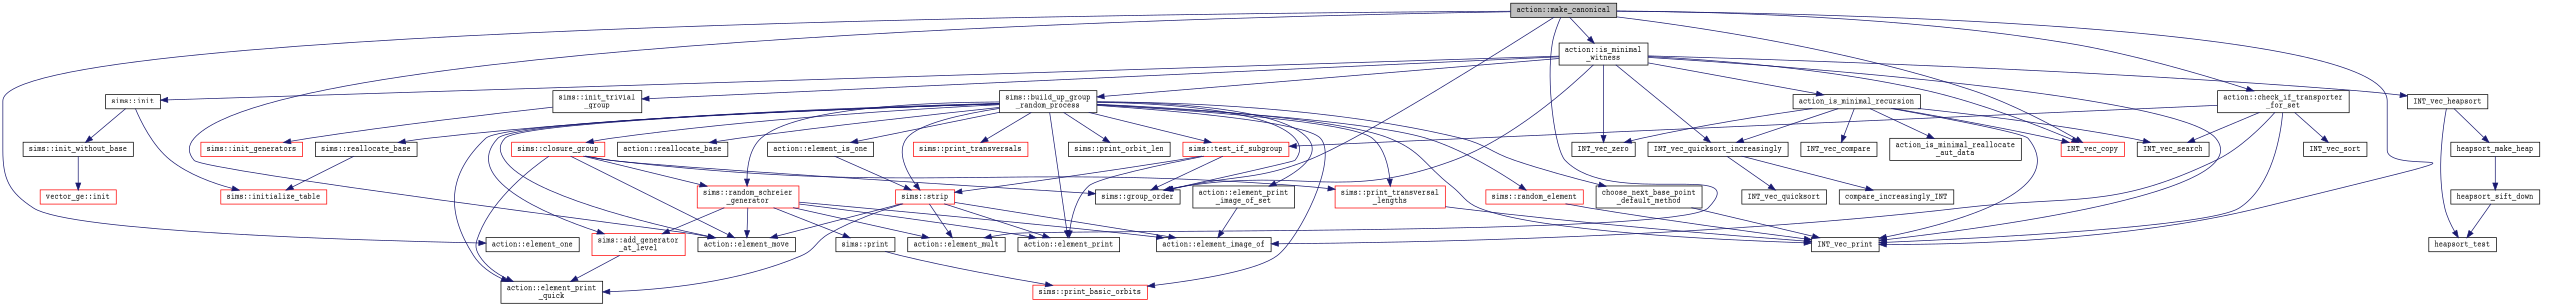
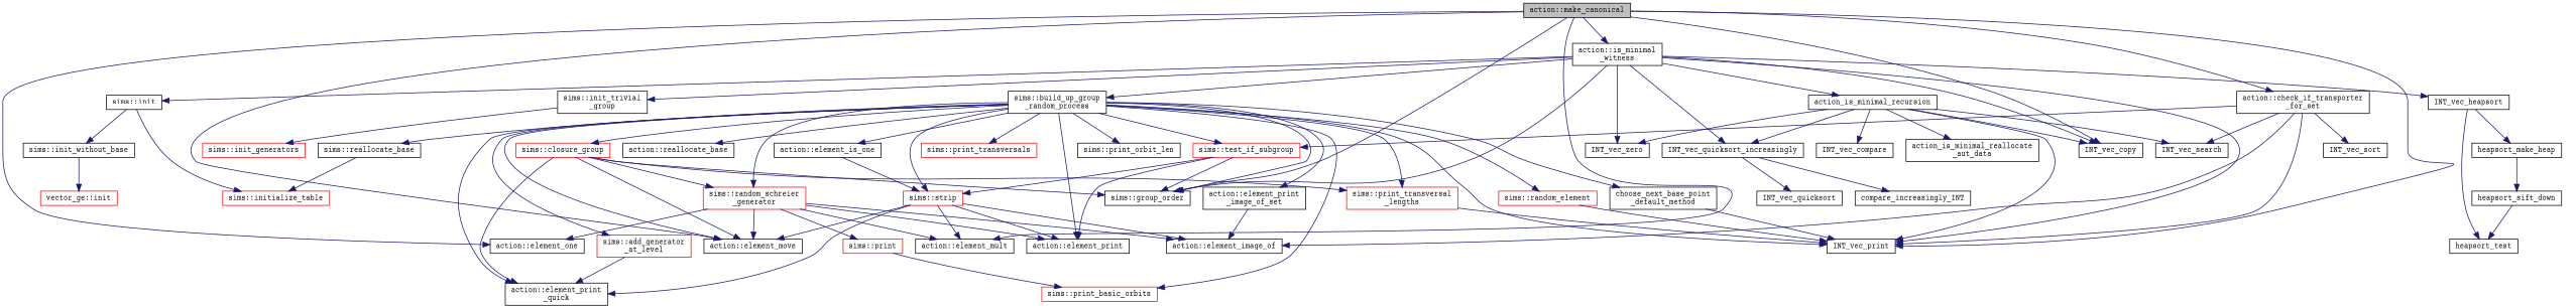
  digraph {
    fontname="Courier Prime"
    rankdir=TB
    node [color=black fillcolor=white fontname="Courier Prime" fontsize=10 shape=record style=filled]
    edge [color=midnightblue fontname="Courier Prime" fontsize=10 labelfontname=Helvetica labelfontsize=10 style=solid]
    n1 [fillcolor=grey75 fontcolor=black height=0.2 label="action::make_canonical" width=0.4]
    n2 [height=0.2 label=INT_vec_print width=0.4]
    n3 [height=0.2 label="sims::group_order" width=0.4]
-   n4 [color=red height=0.2 label=INT_vec_copy width=0.4]
+   n4 [height=0.2 label=INT_vec_copy width=0.4]
    n5 [height=0.2 label="action::element_one" width=0.4]
    n6 [height=0.2 label="action::is_minimal\l_witness" width=0.4]
    n7 [height=0.2 label="action::element_move" width=0.4]
    n8 [height=0.2 label="action::element_mult" width=0.4]
    n9 [height=0.2 label="action::check_if_transporter\l_for_set" width=0.4]
    n10 [height=0.2 label=INT_vec_quicksort_increasingly width=0.4]
    n11 [height=0.2 label=INT_vec_zero width=0.4]
    n12 [height=0.2 label=action_is_minimal_recursion width=0.4]
    n13 [height=0.2 label=INT_vec_heapsort width=0.4]
    n14 [height=0.2 label="sims::init" width=0.4]
    n15 [height=0.2 label="sims::init_trivial\l_group" width=0.4]
    n16 [height=0.2 label="sims::build_up_group\l_random_process" width=0.4]
    n17 [height=0.2 label=INT_vec_search width=0.4]
    n18 [color=red height=0.2 label="sims::test_if_subgroup" width=0.4]
    n19 [height=0.2 label="action::element_image_of" width=0.4]
    n20 [height=0.2 label=INT_vec_sort width=0.4]
    n21 [height=0.2 label=INT_vec_quicksort width=0.4]
    n22 [height=0.2 label=compare_increasingly_INT width=0.4]
    n23 [height=0.2 label=INT_vec_compare width=0.4]
    n24 [height=0.2 label="action_is_minimal_reallocate\l_aut_data" width=0.4]
    n25 [height=0.2 label=heapsort_make_heap width=0.4]
    n26 [height=0.2 label=heapsort_test width=0.4]
    n27 [height=0.2 label="sims::init_without_base" width=0.4]
    n28 [color=red height=0.2 label="sims::initialize_table" width=0.4]
    n29 [color=red height=0.2 label="sims::init_generators" width=0.4]
    n30 [color=red height=0.2 label="sims::strip" width=0.4]
    n31 [height=0.2 label="action::element_print\l_quick" width=0.4]
    n32 [height=0.2 label="action::element_print" width=0.4]
    n33 [height=0.2 label="sims::print_orbit_len" width=0.4]
    n34 [color=red height=0.2 label="sims::random_schreier\l_generator" width=0.4]
    n35 [color=red height=0.2 label="sims::print_basic_orbits" width=0.4]
    n36 [color=red height=0.2 label="sims::random_element" width=0.4]
    n37 [height=0.2 label="action::element_is_one" width=0.4]
    n38 [height=0.2 label="choose_next_base_point\l_default_method" width=0.4]
    n39 [height=0.2 label="action::element_print\l_image_of_set" width=0.4]
    n40 [color=red height=0.2 label="sims::add_generator\l_at_level" width=0.4]
    n41 [height=0.2 label="action::reallocate_base" width=0.4]
    n42 [height=0.2 label="sims::reallocate_base" width=0.4]
    n43 [color=red height=0.2 label="sims::closure_group" width=0.4]
    n44 [color=red height=0.2 label="sims::print_transversal\l_lengths" width=0.4]
    n45 [color=red height=0.2 label="sims::print_transversals" width=0.4]
    n46 [height=0.2 label=heapsort_sift_down width=0.4]
    n47 [color=red height=0.2 label="vector_ge::init" width=0.4]
-   n48 [height=0.2 label="sims::print" width=0.4]
+   n48 [color=red height=0.2 label="sims::print" width=0.4]
    n1 -> n2
    n1 -> n3
    n1 -> n4
    n1 -> n5
    n1 -> n6
    n1 -> n7
    n1 -> n8
    n1 -> n9
    n6 -> n2
    n6 -> n3
    n6 -> n4
    n6 -> n10
    n6 -> n11
    n6 -> n12
    n6 -> n13
    n6 -> n14
    n6 -> n15
    n6 -> n16
    n9 -> n2
    n9 -> n17
    n9 -> n18
    n9 -> n19
    n9 -> n20
    n10 -> n21
    n10 -> n22
    n12 -> n2
    n12 -> n4
    n12 -> n10
    n12 -> n11
    n12 -> n17
    n12 -> n23
    n12 -> n24
    n13 -> n25
    n13 -> n26
    n14 -> n27
    n14 -> n28
    n15 -> n29
    n16 -> n2
    n16 -> n3
    n16 -> n7
    n16 -> n18
    n16 -> n30
    n16 -> n31
    n16 -> n32
    n16 -> n33
    n16 -> n34
    n16 -> n35
    n16 -> n36
    n16 -> n37
    n16 -> n38
    n16 -> n39
    n16 -> n40
    n16 -> n41
    n16 -> n42
    n16 -> n43
    n16 -> n44
    n16 -> n45
    n18 -> n3
    n18 -> n30
    n18 -> n32
    n25 -> n46
    n27 -> n47
    n30 -> n7
    n30 -> n8
    n30 -> n19
    n30 -> n31
    n30 -> n32
-   n34 -> n40
+   n34 -> n5
    n34 -> n7
    n34 -> n8
    n34 -> n19
    n34 -> n32
    n34 -> n48
    n36 -> n2
    n37 -> n30
    n38 -> n2
    n39 -> n19
    n40 -> n31
    n42 -> n28
    n43 -> n3
    n43 -> n7
    n43 -> n31
    n43 -> n34
    n43 -> n44
    n44 -> n2
    n46 -> n26
    n48 -> n35
  }
